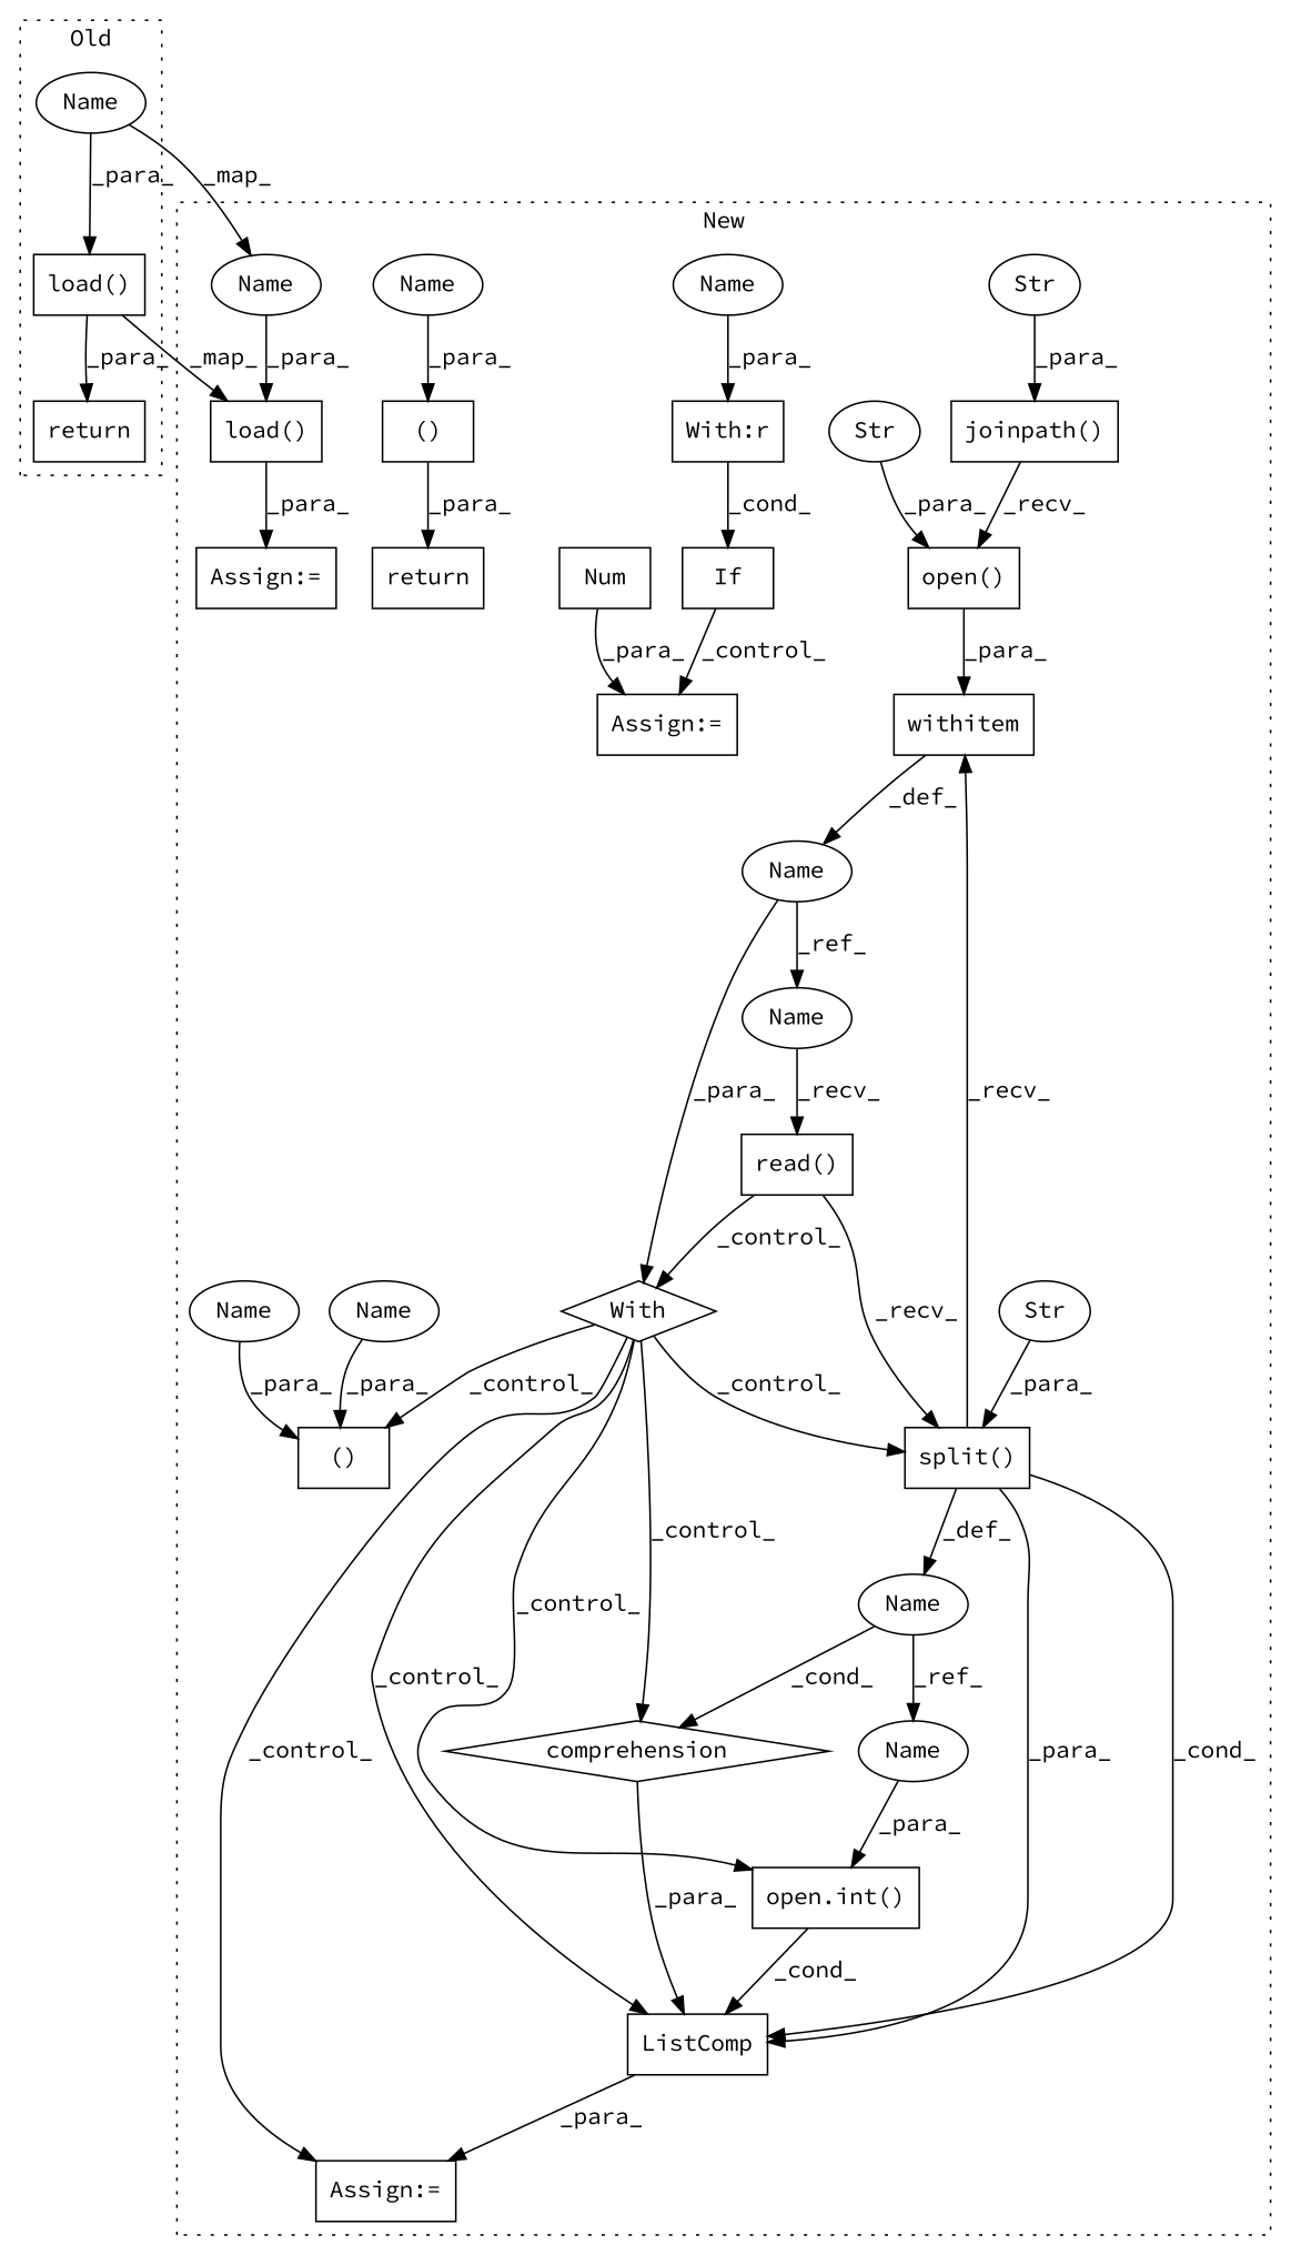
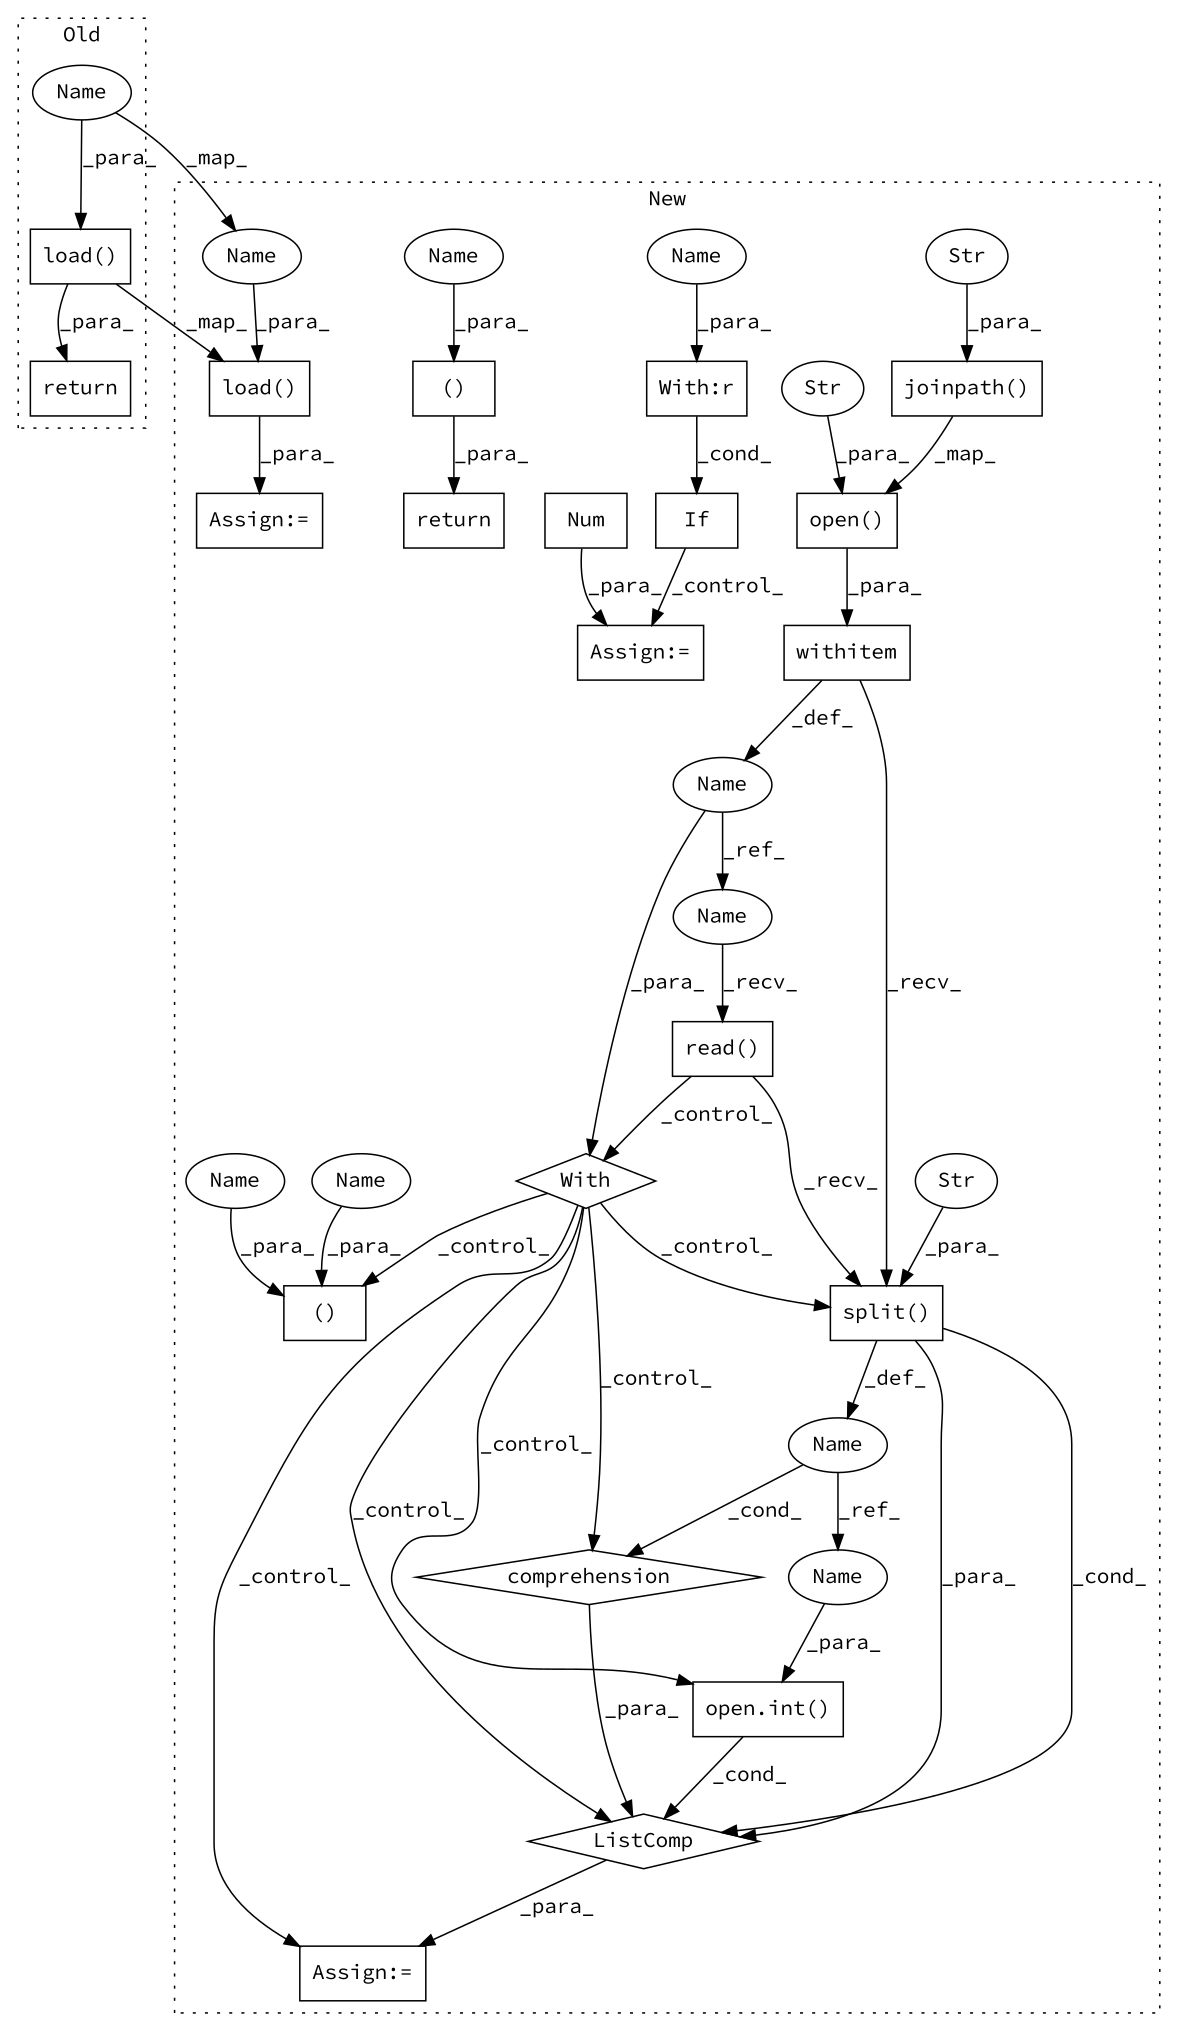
  digraph {
    fontname="Source Code Pro"
    node [a=87 fontname="Source Code Pro" l=3 s=3616 shape=box]
    edge [fontname="Source Code Pro"]
    n1 [a=75 l="44,1" label="open()" s="3537,3584"]
    n2 [a=68 l=18 label="Assign:="]
    n3 [a=66 label=Str s=3581 shape=ellipse]
    n4 [a=49 l=20 label=withitem s=3537]
    n5 [a=54 l=15 label="()"]
    n6 [l=1 label=Name s=3589 shape=ellipse]
    n7 [a=75 l="11,1" label="load()" s="3514,3526"]
    n8 [a=75 l=8 label="read()" s=3659]
    n9 [a=75 l="4,1" label="open.int()" s="3635,3644"]
    n10 [a=75 l="15,1" label="split()" s="3659,3677"]
    n11 [a=66 label=Str s=3674 shape=ellipse]
    n12 [l=5 label=Name s=3650 shape=ellipse]
    n13 [a=45 label=comprehension s=3646 shape=diamond]
    n14 [a=39 l="5,43" label=With s="3532,3557" shape=diamond]
    n15 [a=75 l="30,1" label="joinpath()" s="3537,3574"]
    n16 [a=66 l=7 label=Str s=3567 shape=ellipse]
-   n17 [a=106 l=45 label=ListComp s=3634]
+   n17 [a=106 l=45 label=ListComp s=3634 shape=diamond]
    n18 [a=68 label="Assign:=" s=3511]
    n19 [a=40 l=25 label="With:r" s=3817]
    n20 [a=96 label=If s=3814]
    n21 [a=68 label="Assign:=" s=3868]
    n22 [a=76 l=1 label=Num s=3871]
    n23 [a=54 l=18 label="()" s=3890]
    n24 [a=93 l=7 label=return s=3878]
    n25 [l=13 label=Name s=3817 shape=ellipse]
    n26 [l=13 label=Name s=3618 shape=ellipse]
    n27 [l=5 label=Name s=3639 shape=ellipse]
    n28 [l=1 label=Name s=3659 shape=ellipse]
    n29 [l=16 label=Name s=3892 shape=ellipse]
    n30 [l=16 label=Name s=3600 shape=ellipse]
    n31 [l=1 label=Name s=3525 shape=ellipse]
    n32 [a=93 l=7 label=return s=3380]
    n33 [a=75 l="11,1" label="load()" s="3387,3399"]
    n34 [l=1 label=Name s=3398 shape=ellipse]
    subgraph cluster_1 {
      label=New
      style=dotted
      n1
      n2
      n3
      n4
      n5
      n6
      n7
      n8
      n9
      n10
      n11
      n12
      n13
      n14
      n15
      n16
      n17
      n18
      n19
      n20
      n21
      n22
      n23
      n24
      n25
      n26
      n27
      n28
      n29
      n30
      n31
    }
    subgraph cluster_2 {
      label=Old
      style=dotted
      n32
      n33
      n34
    }
    n1 -> n4 [label=_para_]
    n3 -> n1 [label=_para_]
    n4 -> n6 [label=_def_]
-   n10 -> n4 [label=_recv_]
+   n4 -> n10 [label=_recv_]
    n6 -> n14 [label=_para_]
    n6 -> n28 [label=_ref_]
    n7 -> n18 [label=_para_]
    n8 -> n10 [label=_recv_]
    n8 -> n14 [label=_control_]
    n9 -> n17 [label=_cond_]
    n10 -> n12 [label=_def_]
    n10 -> n17 [label=_cond_]
    n10 -> n17 [label=_para_]
    n11 -> n10 [label=_para_]
    n12 -> n13 [label=_cond_]
    n12 -> n27 [label=_ref_]
    n13 -> n17 [label=_para_]
    n14 -> n2 [label=_control_]
    n14 -> n5 [label=_control_]
    n14 -> n9 [label=_control_]
    n14 -> n10 [label=_control_]
    n14 -> n13 [label=_control_]
    n14 -> n17 [label=_control_]
-   n15 -> n1 [label=_recv_]
+   n15 -> n1 [label=_map_]
    n16 -> n15 [label=_para_]
    n17 -> n2 [label=_para_]
    n19 -> n20 [label=_cond_]
    n20 -> n21 [label=_control_]
    n22 -> n21 [label=_para_]
    n23 -> n24 [label=_para_]
    n25 -> n19 [label=_para_]
    n26 -> n5 [label=_para_]
    n27 -> n9 [label=_para_]
    n28 -> n8 [label=_recv_]
    n29 -> n23 [label=_para_]
    n30 -> n5 [label=_para_]
    n31 -> n7 [label=_para_]
    n33 -> n7 [label=_map_]
    n33 -> n32 [label=_para_]
    n34 -> n31 [label=_map_]
    n34 -> n33 [label=_para_]
  }
